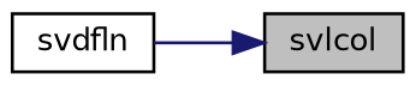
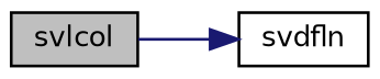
  digraph {
    rankdir=LR
    node [color=black fontname=Helvetica fontsize=10 shape=record style=filled]
    n1 [fillcolor=grey75 fontcolor=black height=0.2 label=svlcol width=0.4]
    n2 [fillcolor=white height=0.2 label=svdfln width=0.4]
-   n2 -> n1 [color=midnightblue fontname=Helvetica fontsize=10 labelfontname=Helvetica labelfontsize=10 style=solid]
+   n1 -> n2 [color=midnightblue fontname=Helvetica fontsize=10 labelfontname=Helvetica labelfontsize=10 style=solid]
  }
